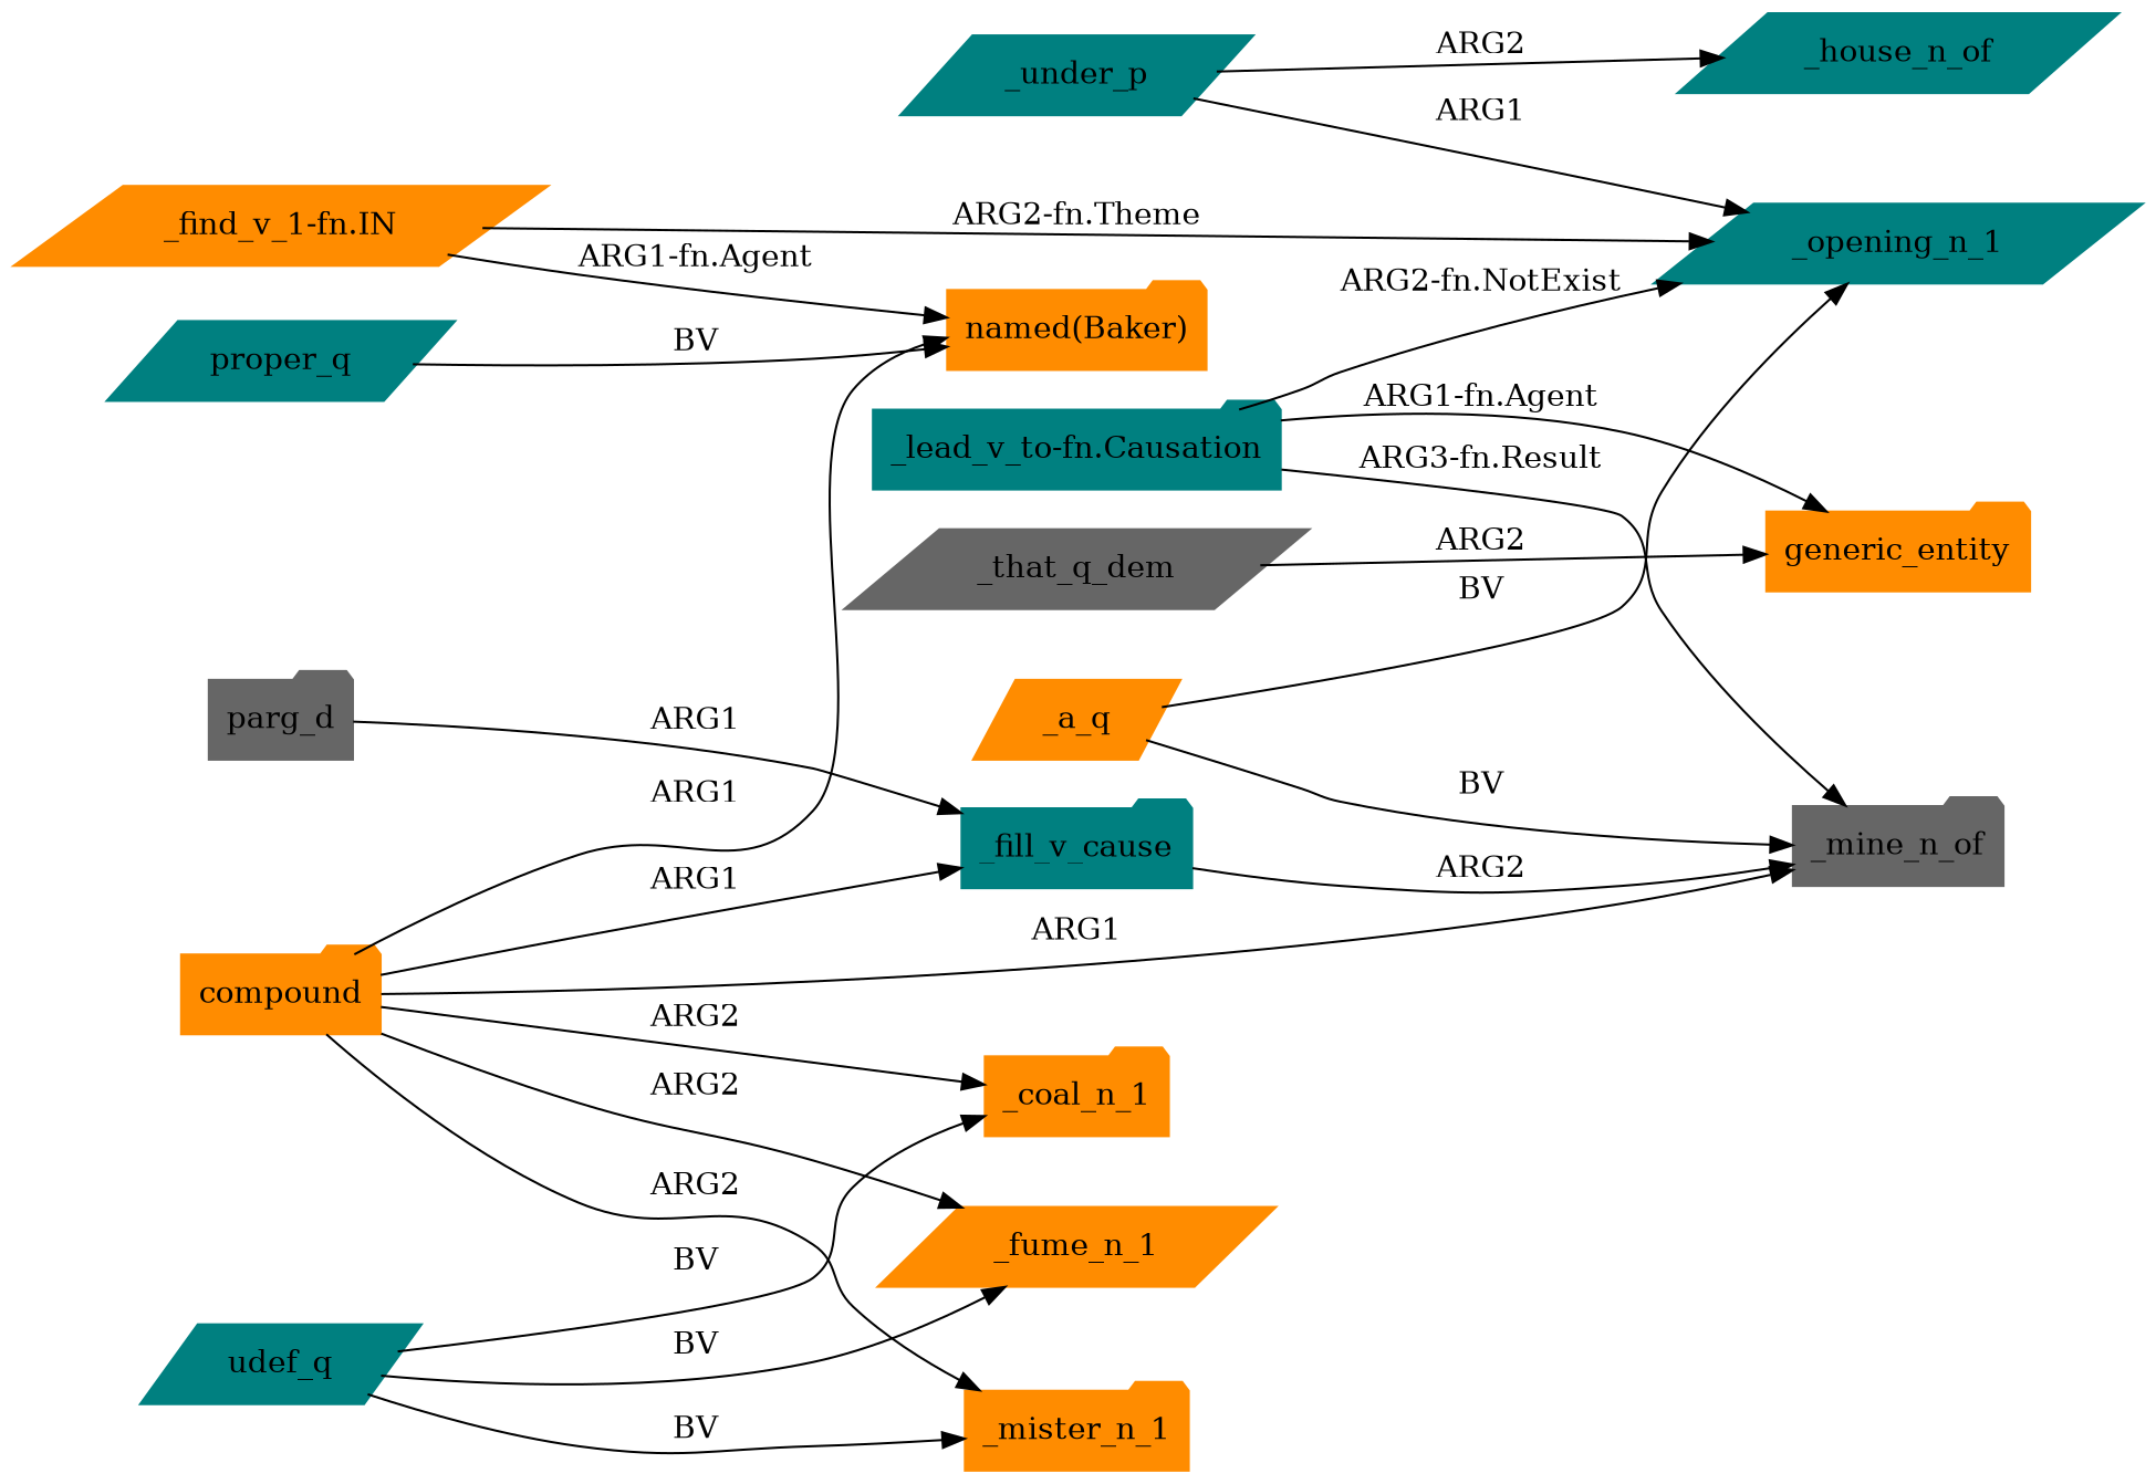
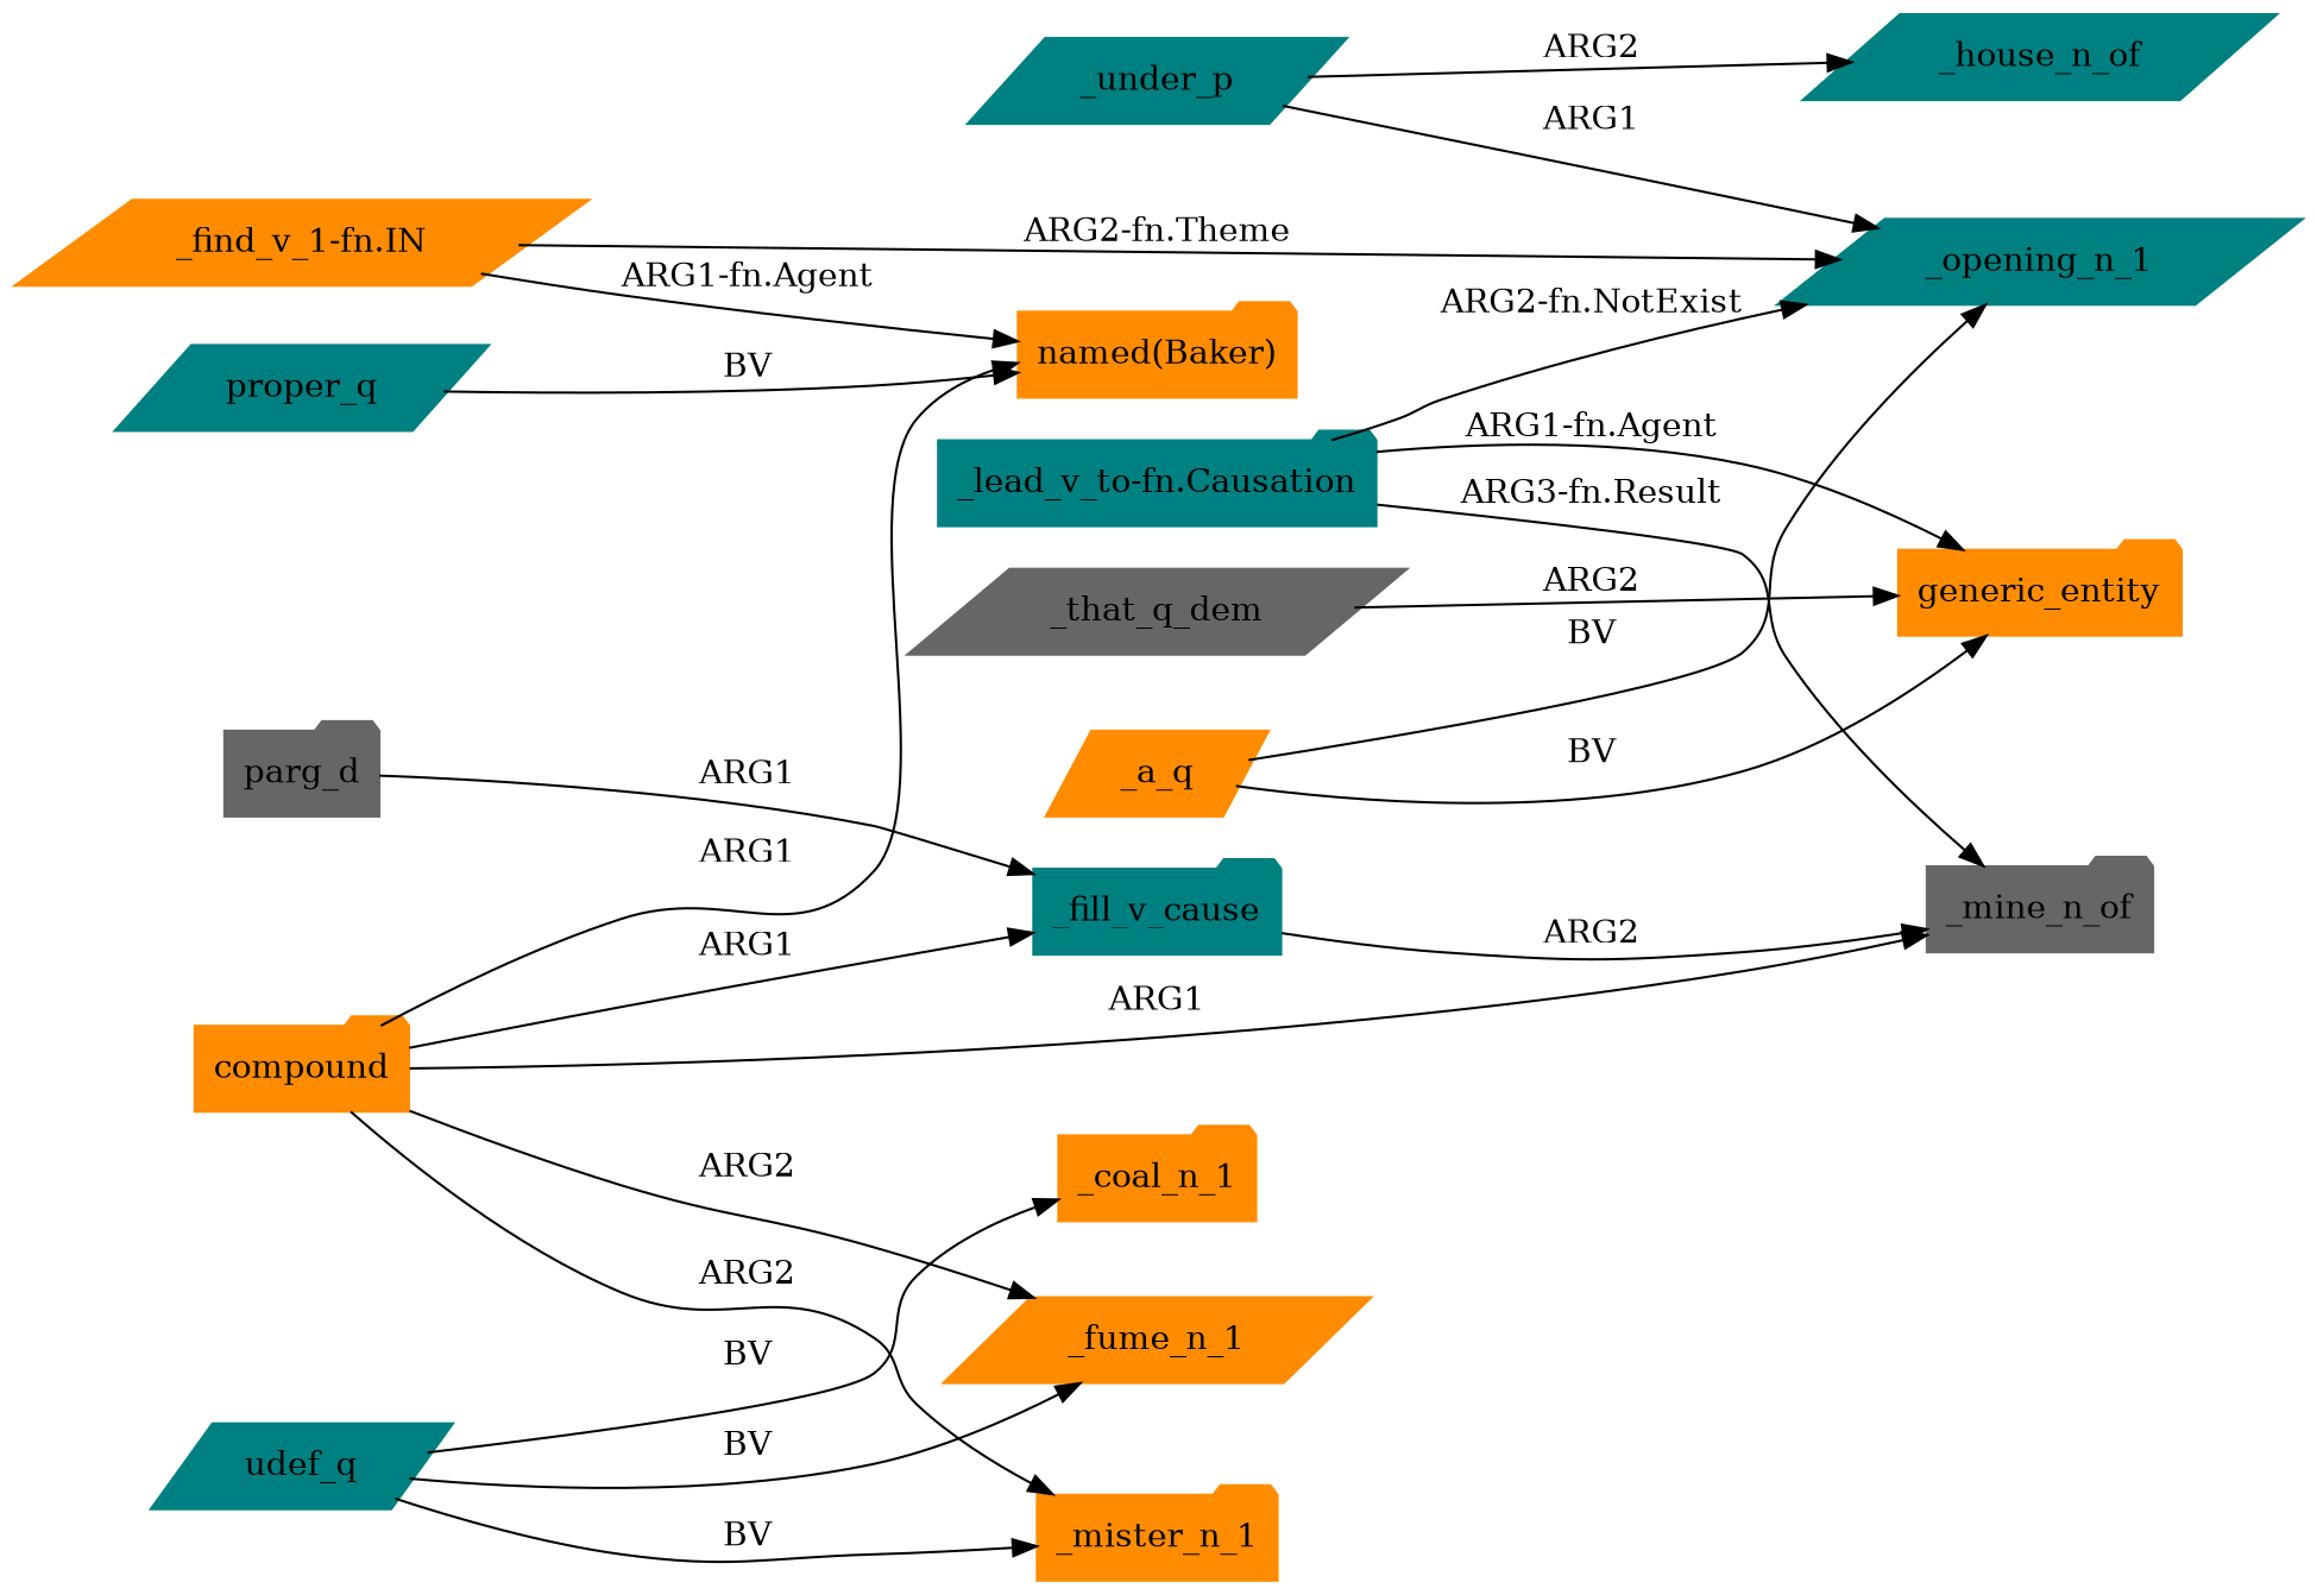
  digraph {
    rankdir=LR
    node [color=darkorange shape=parallelogram style=filled]
    _under_p [color=teal]
    _house_n_of [color=teal]
    _opening_n_1 [color=teal]
    _a_q
    _mine_n_of [color=gray40 shape=folder]
    _that_q_dem [color=gray40]
    generic_entity [shape=folder]
    compound [shape=folder]
    _mister_n_1 [shape=folder]
    _coal_n_1 [shape=folder]
    _fill_v_cause [color=teal shape=folder]
    "named(Baker)" [shape=folder]
    _fume_n_1
    udef_q [color=teal]
    "_lead_v_to-fn.Causation" [color=teal shape=folder]
    proper_q [color=teal]
    "_find_v_1-fn.IN"
    parg_d [color=gray40 shape=folder]
    _under_p -> _house_n_of [label=ARG2]
    _under_p -> _opening_n_1 [label=ARG1]
    _a_q -> _opening_n_1 [label=BV]
-   _a_q -> _mine_n_of [label=BV]
+   _a_q -> generic_entity [label=BV]
    _that_q_dem -> generic_entity [label=ARG2]
    compound -> _mine_n_of [label=ARG1]
    compound -> _mister_n_1 [label=ARG2]
-   compound -> _coal_n_1 [label=ARG2]
    compound -> _fill_v_cause [label=ARG1]
    compound -> "named(Baker)" [label=ARG1]
    compound -> _fume_n_1 [label=ARG2]
    _fill_v_cause -> _mine_n_of [label=ARG2]
    udef_q -> _mister_n_1 [label=BV]
    udef_q -> _coal_n_1 [label=BV]
    udef_q -> _fume_n_1 [label=BV]
    "_lead_v_to-fn.Causation" -> _opening_n_1 [label="ARG2-fn.NotExist"]
    "_lead_v_to-fn.Causation" -> _mine_n_of [label="ARG3-fn.Result"]
    "_lead_v_to-fn.Causation" -> generic_entity [label="ARG1-fn.Agent"]
    proper_q -> "named(Baker)" [label=BV]
    "_find_v_1-fn.IN" -> _opening_n_1 [label="ARG2-fn.Theme"]
    "_find_v_1-fn.IN" -> "named(Baker)" [label="ARG1-fn.Agent"]
    parg_d -> _fill_v_cause [label=ARG1]
  }
